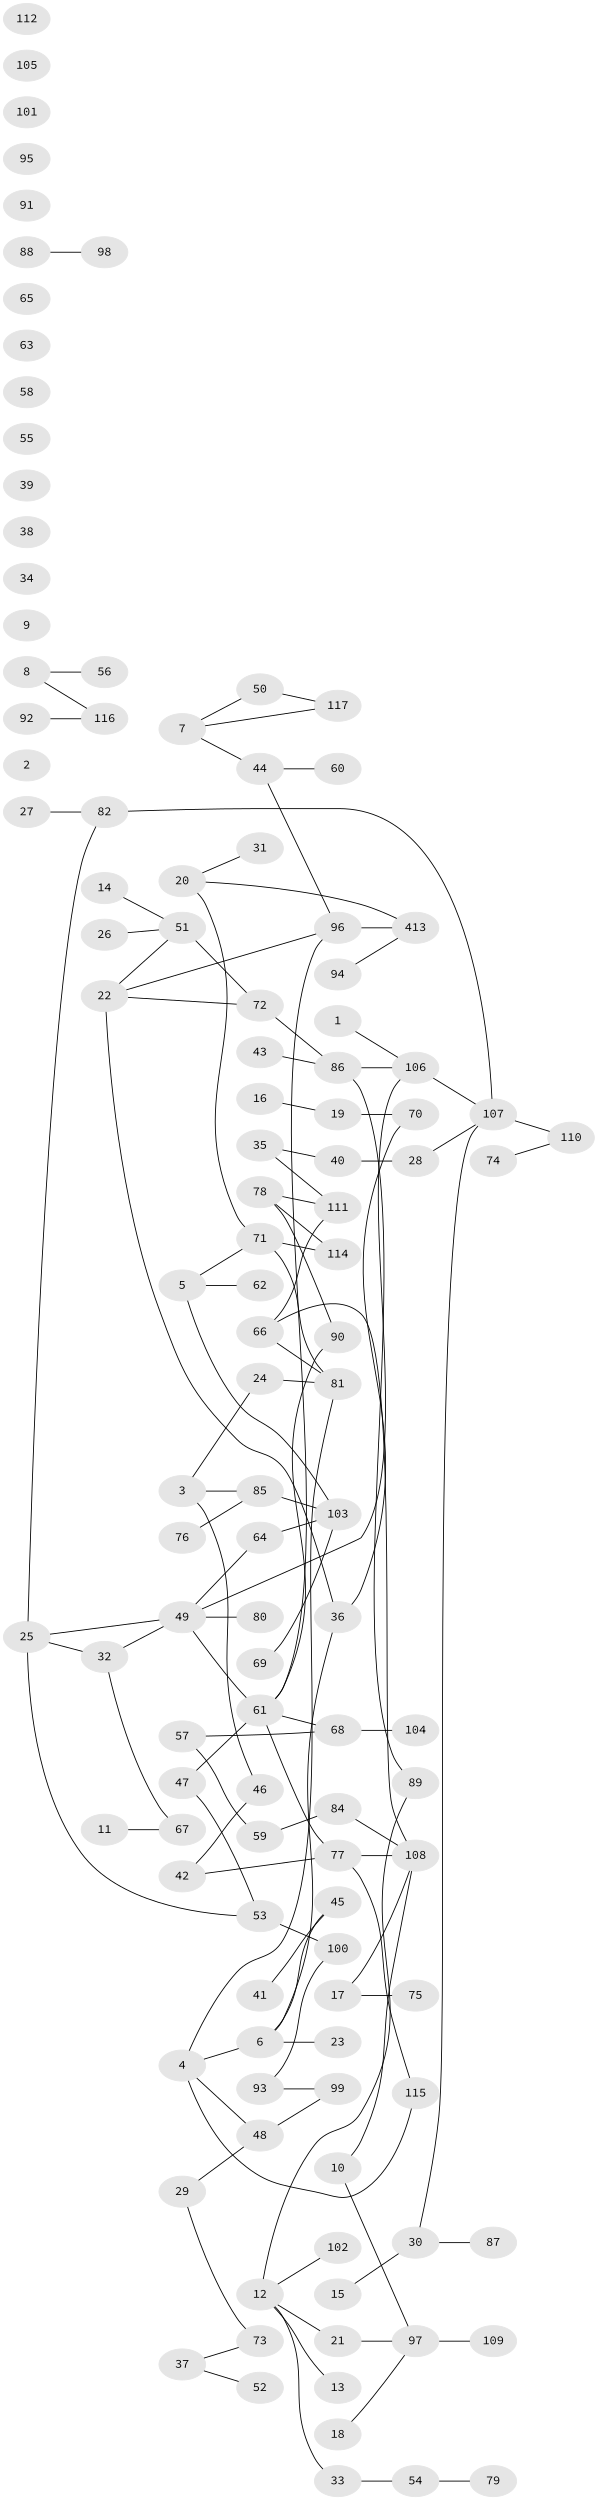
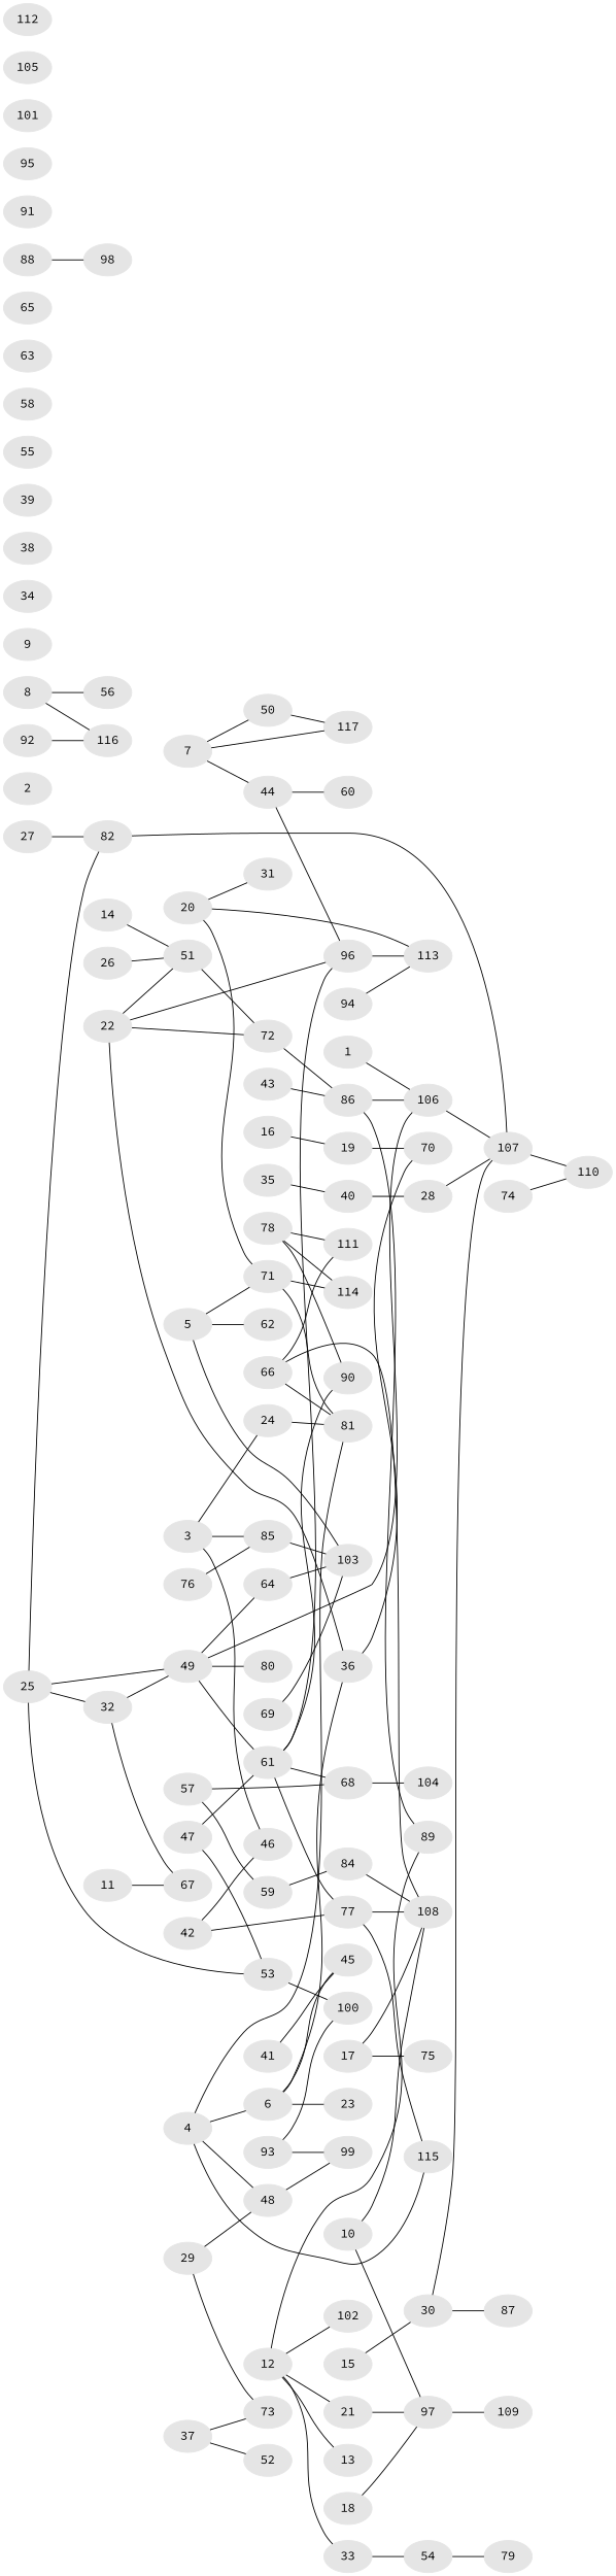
  graph {
    fontname="Source Code Pro"
    rankdir=LR
    node [color=gray90 fontname="Source Code Pro" style=filled]
    edge [fontname="Source Code Pro"]
    1
    106
    107
    2
    3
    24
    46
    85
    81
    103
    4
    6
    48
    115
    23
    36
    45
    99
    5
    62
    71
    114
    70
    7
    44
    50
    117
    96
    60
    8
    56
    116
    9
    10
    97
    108
    109
    11
    67
    12
    13
    21
    33
    89
    102
    54
    14
    51
    72
    15
    30
    87
    16
    19
    17
    75
    18
    20
    31
-   113 [label=413]
+   113
    22
    86
    25
    32
    49
    53
    82
    80
    61
    64
    100
    26
    27
    28
    110
    29
    73
    79
    34
    35
    40
    111
    37
    52
    38
    39
    41
    42
    77
    43
    47
    68
    90
    55
    57
    59
    84
    104
    58
    63
    65
    66
    69
    74
    76
    78
    88
    98
    91
    92
    93
    94
    95
    101
    105
    112
    1 -- 106
    106 -- 107
    107 -- 110
    3 -- 24
    3 -- 46
    3 -- 85
    24 -- 81
    85 -- 103
    4 -- 81
    4 -- 6
    4 -- 48
    4 -- 115
    6 -- 23
    6 -- 36
    6 -- 45
    48 -- 99
    36 -- 70
    5 -- 103
    5 -- 62
    5 -- 71
    71 -- 81
    71 -- 114
    7 -- 44
    7 -- 50
    7 -- 117
    44 -- 96
    44 -- 60
    50 -- 117
    96 -- 113
    8 -- 56
    8 -- 116
    10 -- 97
    10 -- 108
    97 -- 109
    11 -- 67
    12 -- 13
    12 -- 21
    12 -- 33
    12 -- 89
    12 -- 102
    21 -- 97
    33 -- 54
    54 -- 79
    14 -- 51
    51 -- 72
    72 -- 86
    15 -- 30
    30 -- 107
    30 -- 87
    16 -- 19
    19 -- 70
    17 -- 108
    17 -- 75
    18 -- 97
    20 -- 71
    20 -- 31
    20 -- 113
    22 -- 36
    22 -- 96
    22 -- 51
    22 -- 72
    86 -- 106
    86 -- 89
    25 -- 32
    25 -- 49
    25 -- 53
    25 -- 82
    32 -- 67
    32 -- 49
    49 -- 106
    49 -- 80
    49 -- 61
    49 -- 64
    53 -- 100
    82 -- 107
    61 -- 96
    61 -- 77
    61 -- 68
    61 -- 90
    64 -- 103
    26 -- 51
    27 -- 82
    28 -- 107
    29 -- 48
    29 -- 73
    35 -- 40
-   35 -- 111
    40 -- 28
    37 -- 73
    37 -- 52
    41 -- 45
    42 -- 46
    42 -- 77
    77 -- 115
    77 -- 108
    43 -- 86
    47 -- 53
    47 -- 61
    68 -- 104
    57 -- 68
    57 -- 59
    59 -- 84
    84 -- 108
    66 -- 81
    66 -- 108
    66 -- 111
    69 -- 103
    74 -- 110
    76 -- 85
    78 -- 114
    78 -- 111
    78 -- 90
    88 -- 98
    92 -- 116
    93 -- 99
    93 -- 100
    94 -- 113
  }
